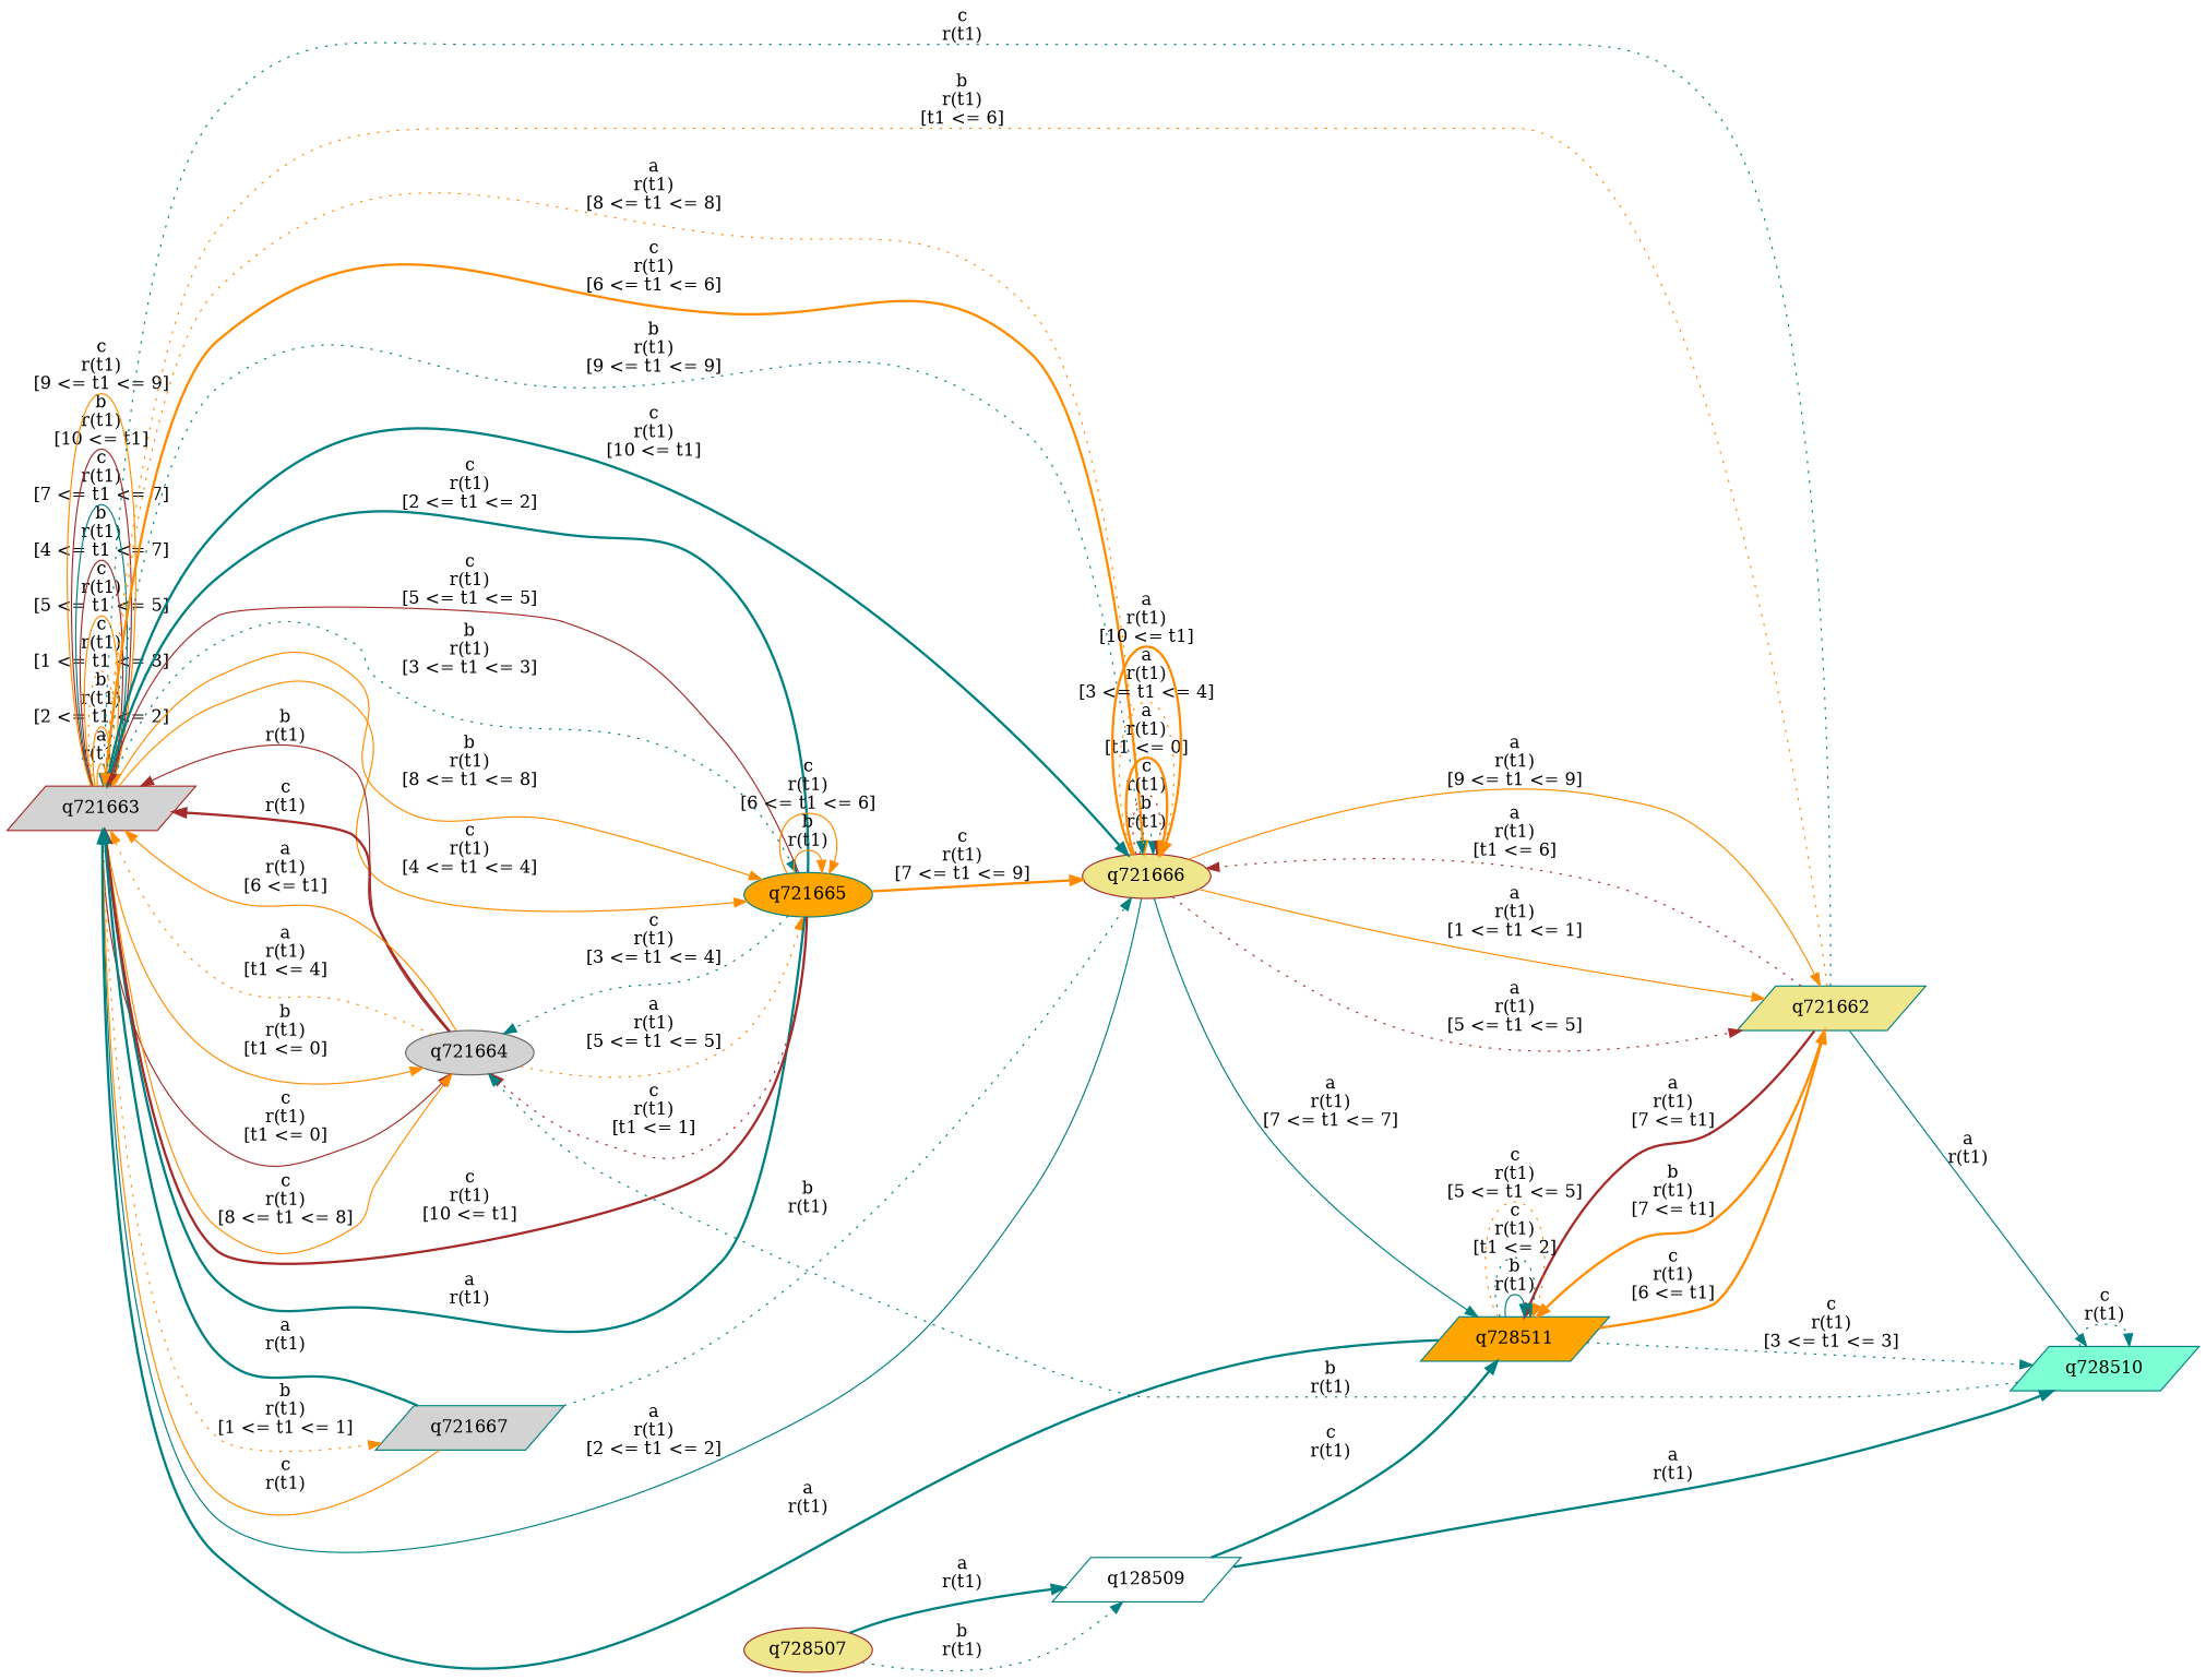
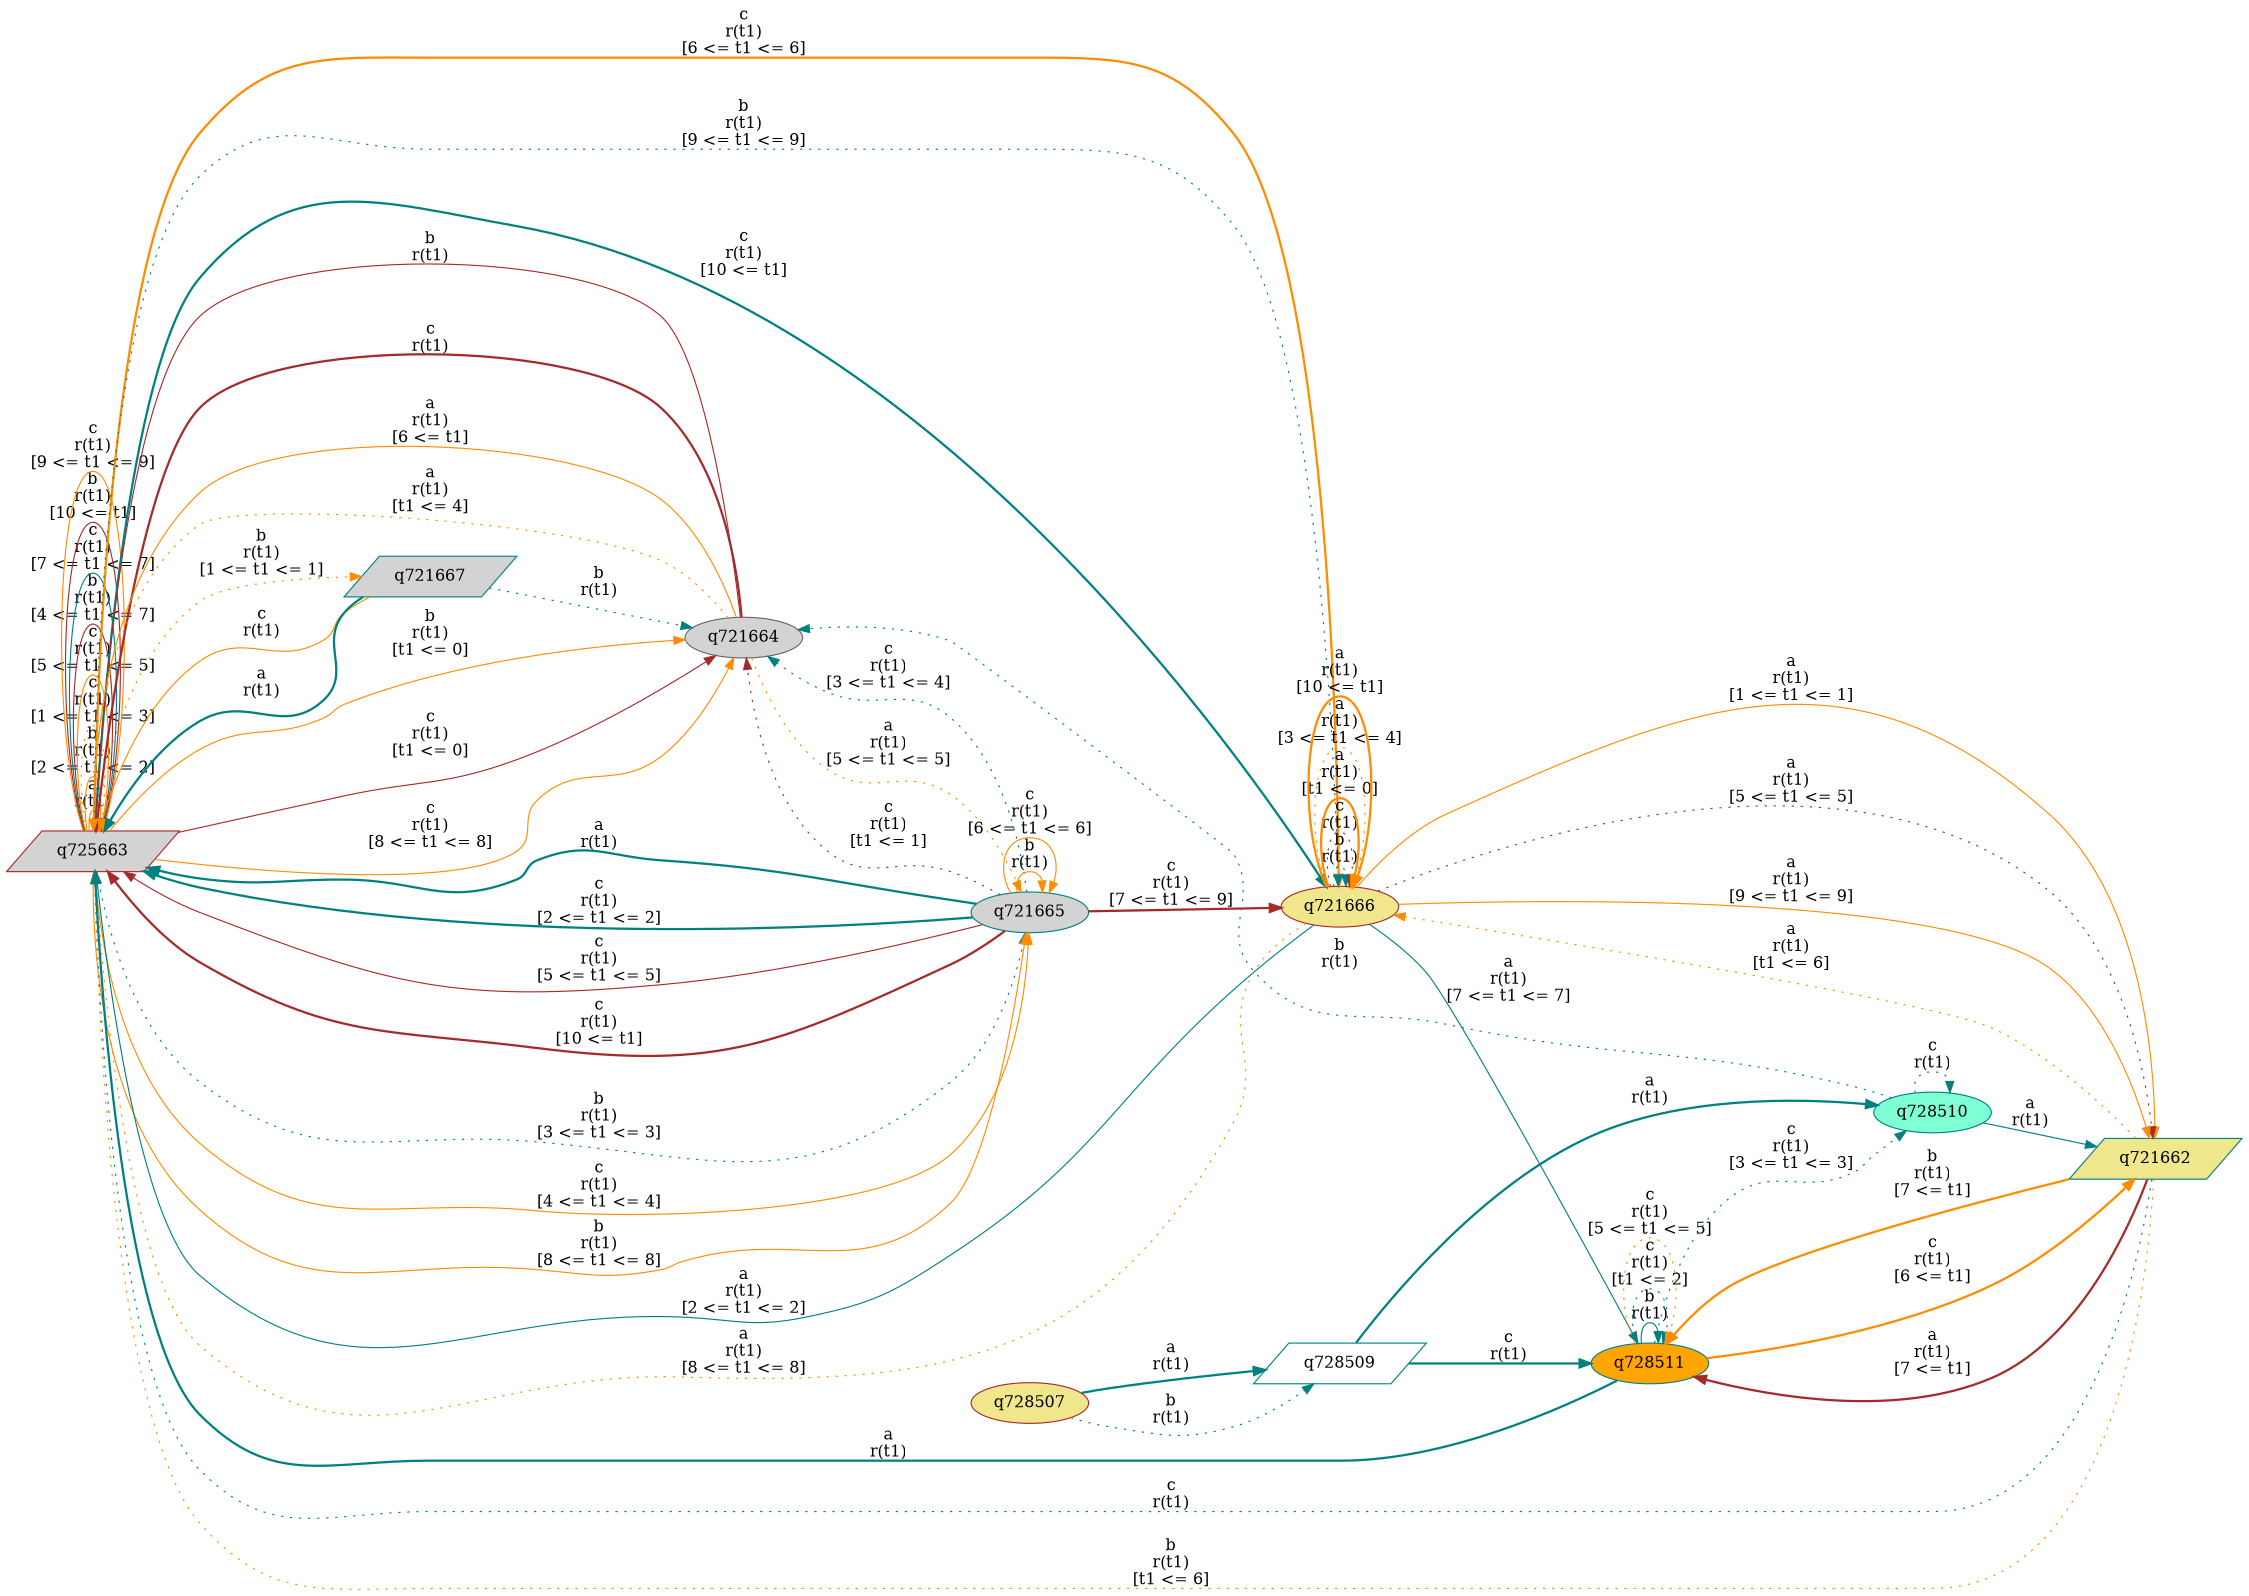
  digraph {
    rankdir=LR
    node [color=teal fillcolor=lightgrey shape=parallelogram style=filled]
    edge [color=darkorange style=solid]
-   n1 [color=brown label=q721663]
+   n1 [color=brown label=q725663]
    n2 [color=gray40 label=q721664 shape=ellipse]
-   n3 [fillcolor=orange label=q721665 shape=ellipse]
+   n3 [label=q721665 shape=ellipse]
    n4 [color=brown fillcolor=khaki label=q721666 shape=ellipse]
    n5 [label=q721667]
    n6 [fillcolor=khaki label=q721662]
-   n7 [fillcolor=orange label=q728511]
-   n8 [fillcolor=aquamarine label=q728510]
-   n9 [fillcolor=white label=q128509]
+   n7 [fillcolor=orange label=q728511 shape=ellipse]
+   n8 [fillcolor=aquamarine label=q728510 shape=ellipse]
+   n9 [fillcolor=white label=q728509]
    n10 [color=brown fillcolor=khaki label=q728507 shape=ellipse]
    n1 -> n1 [label="a\nr(t1)\n"]
    n1 -> n1 [label="b\nr(t1)\n[2 <= t1 <= 2]"]
    n1 -> n1 [label="c\nr(t1)\n[1 <= t1 <= 3]" style=dotted]
    n1 -> n1 [label="c\nr(t1)\n[5 <= t1 <= 5]"]
    n1 -> n1 [color=brown label="b\nr(t1)\n[4 <= t1 <= 7]"]
    n1 -> n1 [color=teal label="c\nr(t1)\n[7 <= t1 <= 7]"]
    n1 -> n1 [color=brown label="b\nr(t1)\n[10 <= t1]"]
    n1 -> n1 [label="c\nr(t1)\n[9 <= t1 <= 9]"]
    n1 -> n2 [label="b\nr(t1)\n[t1 <= 0]"]
    n1 -> n2 [color=brown label="c\nr(t1)\n[t1 <= 0]"]
    n1 -> n2 [label="c\nr(t1)\n[8 <= t1 <= 8]"]
    n1 -> n3 [color=teal label="b\nr(t1)\n[3 <= t1 <= 3]" style=dotted]
    n1 -> n3 [label="c\nr(t1)\n[4 <= t1 <= 4]"]
    n1 -> n3 [label="b\nr(t1)\n[8 <= t1 <= 8]"]
    n1 -> n4 [label="c\nr(t1)\n[6 <= t1 <= 6]" style=bold]
    n1 -> n4 [color=teal label="b\nr(t1)\n[9 <= t1 <= 9]" style=dotted]
    n1 -> n4 [color=teal label="c\nr(t1)\n[10 <= t1]" style=bold]
    n1 -> n5 [label="b\nr(t1)\n[1 <= t1 <= 1]" style=dotted]
    n2 -> n1 [color=brown label="b\nr(t1)\n"]
    n2 -> n1 [color=brown label="c\nr(t1)\n" style=bold]
    n2 -> n1 [label="a\nr(t1)\n[6 <= t1]"]
    n2 -> n1 [label="a\nr(t1)\n[t1 <= 4]" style=dotted]
    n2 -> n3 [label="a\nr(t1)\n[5 <= t1 <= 5]" style=dotted]
    n3 -> n1 [color=teal label="a\nr(t1)\n" style=bold]
    n3 -> n1 [color=teal label="c\nr(t1)\n[2 <= t1 <= 2]" style=bold]
    n3 -> n1 [color=brown label="c\nr(t1)\n[5 <= t1 <= 5]"]
    n3 -> n1 [color=brown label="c\nr(t1)\n[10 <= t1]" style=bold]
    n3 -> n2 [color=brown label="c\nr(t1)\n[t1 <= 1]" style=dotted]
    n3 -> n2 [color=teal label="c\nr(t1)\n[3 <= t1 <= 4]" style=dotted]
    n3 -> n3 [label="b\nr(t1)\n"]
    n3 -> n3 [label="c\nr(t1)\n[6 <= t1 <= 6]"]
-   n3 -> n4 [label="c\nr(t1)\n[7 <= t1 <= 9]" style=bold]
+   n3 -> n4 [color=brown label="c\nr(t1)\n[7 <= t1 <= 9]" style=bold]
    n4 -> n1 [color=teal label="a\nr(t1)\n[2 <= t1 <= 2]"]
    n4 -> n1 [label="a\nr(t1)\n[8 <= t1 <= 8]" style=dotted]
    n4 -> n4 [color=teal label="b\nr(t1)\n" style=dotted]
    n4 -> n4 [color=brown label="c\nr(t1)\n" style=dotted]
    n4 -> n4 [label="a\nr(t1)\n[t1 <= 0]" style=bold]
    n4 -> n4 [label="a\nr(t1)\n[3 <= t1 <= 4]" style=dotted]
    n4 -> n4 [label="a\nr(t1)\n[10 <= t1]" style=bold]
    n4 -> n6 [label="a\nr(t1)\n[1 <= t1 <= 1]"]
    n4 -> n6 [color=brown label="a\nr(t1)\n[5 <= t1 <= 5]" style=dotted]
    n4 -> n6 [label="a\nr(t1)\n[9 <= t1 <= 9]"]
    n4 -> n7 [color=teal label="a\nr(t1)\n[7 <= t1 <= 7]"]
    n5 -> n1 [label="c\nr(t1)\n"]
    n5 -> n1 [color=teal label="a\nr(t1)\n" style=bold]
-   n5 -> n4 [color=teal label="b\nr(t1)\n" style=dotted]
+   n5 -> n2 [color=teal label="b\nr(t1)\n" style=dotted]
    n6 -> n1 [color=teal label="c\nr(t1)\n" style=dotted]
    n6 -> n1 [label="b\nr(t1)\n[t1 <= 6]" style=dotted]
-   n6 -> n4 [color=brown label="a\nr(t1)\n[t1 <= 6]" style=dotted]
+   n6 -> n4 [label="a\nr(t1)\n[t1 <= 6]" style=dotted]
    n6 -> n7 [color=brown label="a\nr(t1)\n[7 <= t1]" style=bold]
    n6 -> n7 [label="b\nr(t1)\n[7 <= t1]" style=bold]
    n7 -> n1 [color=teal label="a\nr(t1)\n" style=bold]
    n7 -> n6 [label="c\nr(t1)\n[6 <= t1]" style=bold]
    n7 -> n7 [color=teal label="b\nr(t1)\n"]
    n7 -> n7 [color=teal label="c\nr(t1)\n[t1 <= 2]" style=dotted]
    n7 -> n7 [label="c\nr(t1)\n[5 <= t1 <= 5]" style=dotted]
    n7 -> n8 [color=teal label="c\nr(t1)\n[3 <= t1 <= 3]" style=dotted]
    n8 -> n2 [color=teal label="b\nr(t1)\n" style=dotted]
-   n6 -> n8 [color=teal label="a\nr(t1)\n"]
+   n8 -> n6 [color=teal label="a\nr(t1)\n"]
    n8 -> n8 [color=teal label="c\nr(t1)\n" style=dotted]
    n9 -> n7 [color=teal label="c\nr(t1)\n" style=bold]
    n9 -> n8 [color=teal label="a\nr(t1)\n" style=bold]
    n10 -> n9 [color=teal label="a\nr(t1)\n" style=bold]
    n10 -> n9 [color=teal label="b\nr(t1)\n" style=dotted]
  }
